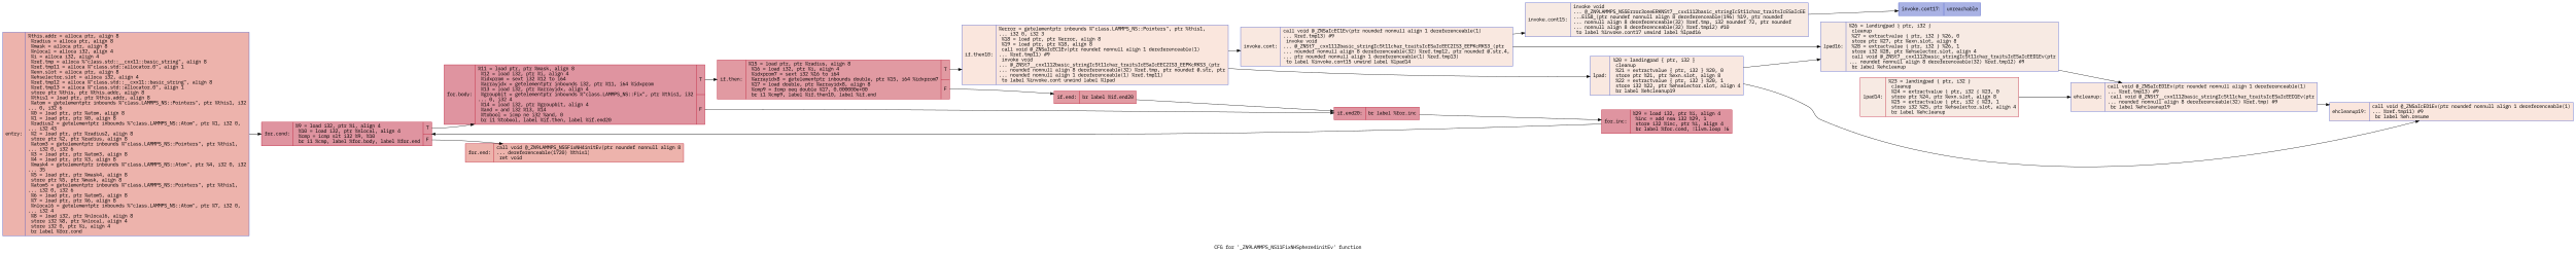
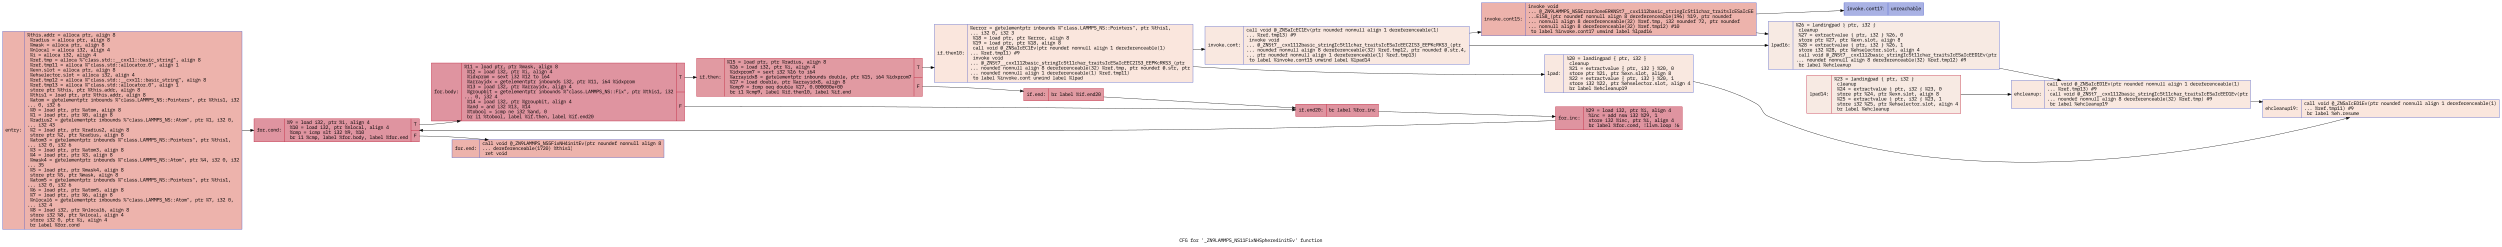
  digraph {
    fontname="IBM Plex Mono"
    label="CFG for '_ZN9LAMMPS_NS11FixNHSphere4initEv' function"
    rankdir=LR
    node [color="#3d50c3ff" fillcolor="#b70d2870" fontname="IBM Plex Mono" shape=record style=filled]
    edge [fontname="IBM Plex Mono"]
    n1 [fillcolor="#d6524470" label="{entry:\l|  %this.addr = alloca ptr, align 8\l  %radius = alloca ptr, align 8\l  %mask = alloca ptr, align 8\l  %nlocal = alloca i32, align 4\l  %i = alloca i32, align 4\l  %ref.tmp = alloca %\"class.std::__cxx11::basic_string\", align 8\l  %ref.tmp11 = alloca %\"class.std::allocator.0\", align 1\l  %exn.slot = alloca ptr, align 8\l  %ehselector.slot = alloca i32, align 4\l  %ref.tmp12 = alloca %\"class.std::__cxx11::basic_string\", align 8\l  %ref.tmp13 = alloca %\"class.std::allocator.0\", align 1\l  store ptr %this, ptr %this.addr, align 8\l  %this1 = load ptr, ptr %this.addr, align 8\l  %atom = getelementptr inbounds %\"class.LAMMPS_NS::Pointers\", ptr %this1, i32\l... 0, i32 6\l  %0 = load ptr, ptr %atom, align 8\l  %1 = load ptr, ptr %0, align 8\l  %radius2 = getelementptr inbounds %\"class.LAMMPS_NS::Atom\", ptr %1, i32 0,\l... i32 43\l  %2 = load ptr, ptr %radius2, align 8\l  store ptr %2, ptr %radius, align 8\l  %atom3 = getelementptr inbounds %\"class.LAMMPS_NS::Pointers\", ptr %this1,\l... i32 0, i32 6\l  %3 = load ptr, ptr %atom3, align 8\l  %4 = load ptr, ptr %3, align 8\l  %mask4 = getelementptr inbounds %\"class.LAMMPS_NS::Atom\", ptr %4, i32 0, i32\l... 35\l  %5 = load ptr, ptr %mask4, align 8\l  store ptr %5, ptr %mask, align 8\l  %atom5 = getelementptr inbounds %\"class.LAMMPS_NS::Pointers\", ptr %this1,\l... i32 0, i32 6\l  %6 = load ptr, ptr %atom5, align 8\l  %7 = load ptr, ptr %6, align 8\l  %nlocal6 = getelementptr inbounds %\"class.LAMMPS_NS::Atom\", ptr %7, i32 0,\l... i32 4\l  %8 = load i32, ptr %nlocal6, align 8\l  store i32 %8, ptr %nlocal, align 4\l  store i32 0, ptr %i, align 4\l  br label %for.cond\l}"]
    n2 [color="#b70d28ff" label="{for.cond:\l|  %9 = load i32, ptr %i, align 4\l  %10 = load i32, ptr %nlocal, align 4\l  %cmp = icmp slt i32 %9, %10\l  br i1 %cmp, label %for.body, label %for.end\l|{<s0>T|<s1>F}}"]
    n3 [color="#b70d28ff" label="{for.body:\l|  %11 = load ptr, ptr %mask, align 8\l  %12 = load i32, ptr %i, align 4\l  %idxprom = sext i32 %12 to i64\l  %arrayidx = getelementptr inbounds i32, ptr %11, i64 %idxprom\l  %13 = load i32, ptr %arrayidx, align 4\l  %groupbit = getelementptr inbounds %\"class.LAMMPS_NS::Fix\", ptr %this1, i32\l... 0, i32 4\l  %14 = load i32, ptr %groupbit, align 4\l  %and = and i32 %13, %14\l  %tobool = icmp ne i32 %and, 0\l  br i1 %tobool, label %if.then, label %if.end20\l|{<s0>T|<s1>F}}"]
-   n4 [color="#b70d28ff" fillcolor="#d6524470" label="{for.end:\l|  call void @_ZN9LAMMPS_NS5FixNH4initEv(ptr noundef nonnull align 8\l... dereferenceable(1720) %this1)\l  ret void\l}"]
+   n4 [fillcolor="#d6524470" label="{for.end:\l|  call void @_ZN9LAMMPS_NS5FixNH4initEv(ptr noundef nonnull align 8\l... dereferenceable(1720) %this1)\l  ret void\l}"]
    n5 [color="#b70d28ff" fillcolor="#bb1b2c70" label="{if.then:\l|  %15 = load ptr, ptr %radius, align 8\l  %16 = load i32, ptr %i, align 4\l  %idxprom7 = sext i32 %16 to i64\l  %arrayidx8 = getelementptr inbounds double, ptr %15, i64 %idxprom7\l  %17 = load double, ptr %arrayidx8, align 8\l  %cmp9 = fcmp oeq double %17, 0.000000e+00\l  br i1 %cmp9, label %if.then10, label %if.end\l|{<s0>T|<s1>F}}"]
    n6 [color="#b70d28ff" label="{if.end20:\l|  br label %for.inc\l}"]
    n7 [fillcolor="#f3c7b170" label="{if.then10:\l|  %error = getelementptr inbounds %\"class.LAMMPS_NS::Pointers\", ptr %this1,\l... i32 0, i32 3\l  %18 = load ptr, ptr %error, align 8\l  %19 = load ptr, ptr %18, align 8\l  call void @_ZNSaIcEC1Ev(ptr noundef nonnull align 1 dereferenceable(1)\l... %ref.tmp11) #9\l  invoke void\l... @_ZNSt7__cxx1112basic_stringIcSt11char_traitsIcESaIcEEC2IS3_EEPKcRKS3_(ptr\l... noundef nonnull align 8 dereferenceable(32) %ref.tmp, ptr noundef @.str, ptr\l... noundef nonnull align 1 dereferenceable(1) %ref.tmp11)\l          to label %invoke.cont unwind label %lpad\l}"]
    n8 [color="#b70d28ff" fillcolor="#bb1b2c70" label="{if.end:\l|  br label %if.end20\l}"]
    n9 [color="#b70d28ff" label="{for.inc:\l|  %29 = load i32, ptr %i, align 4\l  %inc = add nsw i32 %29, 1\l  store i32 %inc, ptr %i, align 4\l  br label %for.cond, !llvm.loop !6\l}"]
    n10 [fillcolor="#f1ccb870" label="{invoke.cont:\l|  call void @_ZNSaIcEC1Ev(ptr noundef nonnull align 1 dereferenceable(1)\l... %ref.tmp13) #9\l  invoke void\l... @_ZNSt7__cxx1112basic_stringIcSt11char_traitsIcESaIcEEC2IS3_EEPKcRKS3_(ptr\l... noundef nonnull align 8 dereferenceable(32) %ref.tmp12, ptr noundef @.str.4,\l... ptr noundef nonnull align 1 dereferenceable(1) %ref.tmp13)\l          to label %invoke.cont15 unwind label %lpad14\l}"]
    n11 [fillcolor="#f1ccb870" label="{lpad:\l|  %20 = landingpad \{ ptr, i32 \}\l          cleanup\l  %21 = extractvalue \{ ptr, i32 \} %20, 0\l  store ptr %21, ptr %exn.slot, align 8\l  %22 = extractvalue \{ ptr, i32 \} %20, 1\l  store i32 %22, ptr %ehselector.slot, align 4\l  br label %ehcleanup19\l}"]
-   n12 [fillcolor="#eed0c070" label="{invoke.cont15:\l|  invoke void\l... @_ZN9LAMMPS_NS5Error3oneERKNSt7__cxx1112basic_stringIcSt11char_traitsIcESaIcEE\l...EiS8_(ptr noundef nonnull align 8 dereferenceable(196) %19, ptr noundef\l... nonnull align 8 dereferenceable(32) %ref.tmp, i32 noundef 72, ptr noundef\l... nonnull align 8 dereferenceable(32) %ref.tmp12) #10\l          to label %invoke.cont17 unwind label %lpad16\l}"]
+   n12 [fillcolor="#d6524470" label="{invoke.cont15:\l|  invoke void\l... @_ZN9LAMMPS_NS5Error3oneERKNSt7__cxx1112basic_stringIcSt11char_traitsIcESaIcEE\l...EiS8_(ptr noundef nonnull align 8 dereferenceable(196) %19, ptr noundef\l... nonnull align 8 dereferenceable(32) %ref.tmp, i32 noundef 72, ptr noundef\l... nonnull align 8 dereferenceable(32) %ref.tmp12) #10\l          to label %invoke.cont17 unwind label %lpad16\l}"]
    n13 [fillcolor="#eed0c070" label="{lpad16:\l|  %26 = landingpad \{ ptr, i32 \}\l          cleanup\l  %27 = extractvalue \{ ptr, i32 \} %26, 0\l  store ptr %27, ptr %exn.slot, align 8\l  %28 = extractvalue \{ ptr, i32 \} %26, 1\l  store i32 %28, ptr %ehselector.slot, align 4\l  call void @_ZNSt7__cxx1112basic_stringIcSt11char_traitsIcESaIcEED1Ev(ptr\l... noundef nonnull align 8 dereferenceable(32) %ref.tmp12) #9\l  br label %ehcleanup\l}"]
    n14 [fillcolor="#f3c7b170" label="{ehcleanup19:\l|  call void @_ZNSaIcED1Ev(ptr noundef nonnull align 1 dereferenceable(1)\l... %ref.tmp11) #9\l  br label %eh.resume\l}"]
    n15 [fillcolor="#3d50c370" label="{invoke.cont17:\l|  unreachable\l}"]
    n16 [color="#b70d28ff" fillcolor="#eed0c070" label="{lpad14:\l|  %23 = landingpad \{ ptr, i32 \}\l          cleanup\l  %24 = extractvalue \{ ptr, i32 \} %23, 0\l  store ptr %24, ptr %exn.slot, align 8\l  %25 = extractvalue \{ ptr, i32 \} %23, 1\l  store i32 %25, ptr %ehselector.slot, align 4\l  br label %ehcleanup\l}"]
    n17 [fillcolor="#f1ccb870" label="{ehcleanup:\l|  call void @_ZNSaIcED1Ev(ptr noundef nonnull align 1 dereferenceable(1)\l... %ref.tmp13) #9\l  call void @_ZNSt7__cxx1112basic_stringIcSt11char_traitsIcESaIcEED1Ev(ptr\l... noundef nonnull align 8 dereferenceable(32) %ref.tmp) #9\l  br label %ehcleanup19\l}"]
    n1 -> n2
    n2 -> n3 [tailport=s0]
    n2 -> n4 [tailport=s1]
    n3 -> n5 [tailport=s0]
    n3 -> n6 [tailport=s1]
    n5 -> n7 [tailport=s0]
    n5 -> n8 [tailport=s1]
    n6 -> n9
    n7 -> n10
    n7 -> n11
    n8 -> n6
    n9 -> n2
    n10 -> n12
    n10 -> n13
    n11 -> n14
-   n11 -> n13
+   n12 -> n13
    n12 -> n15
    n13 -> n17
    n16 -> n17
    n17 -> n14
  }
